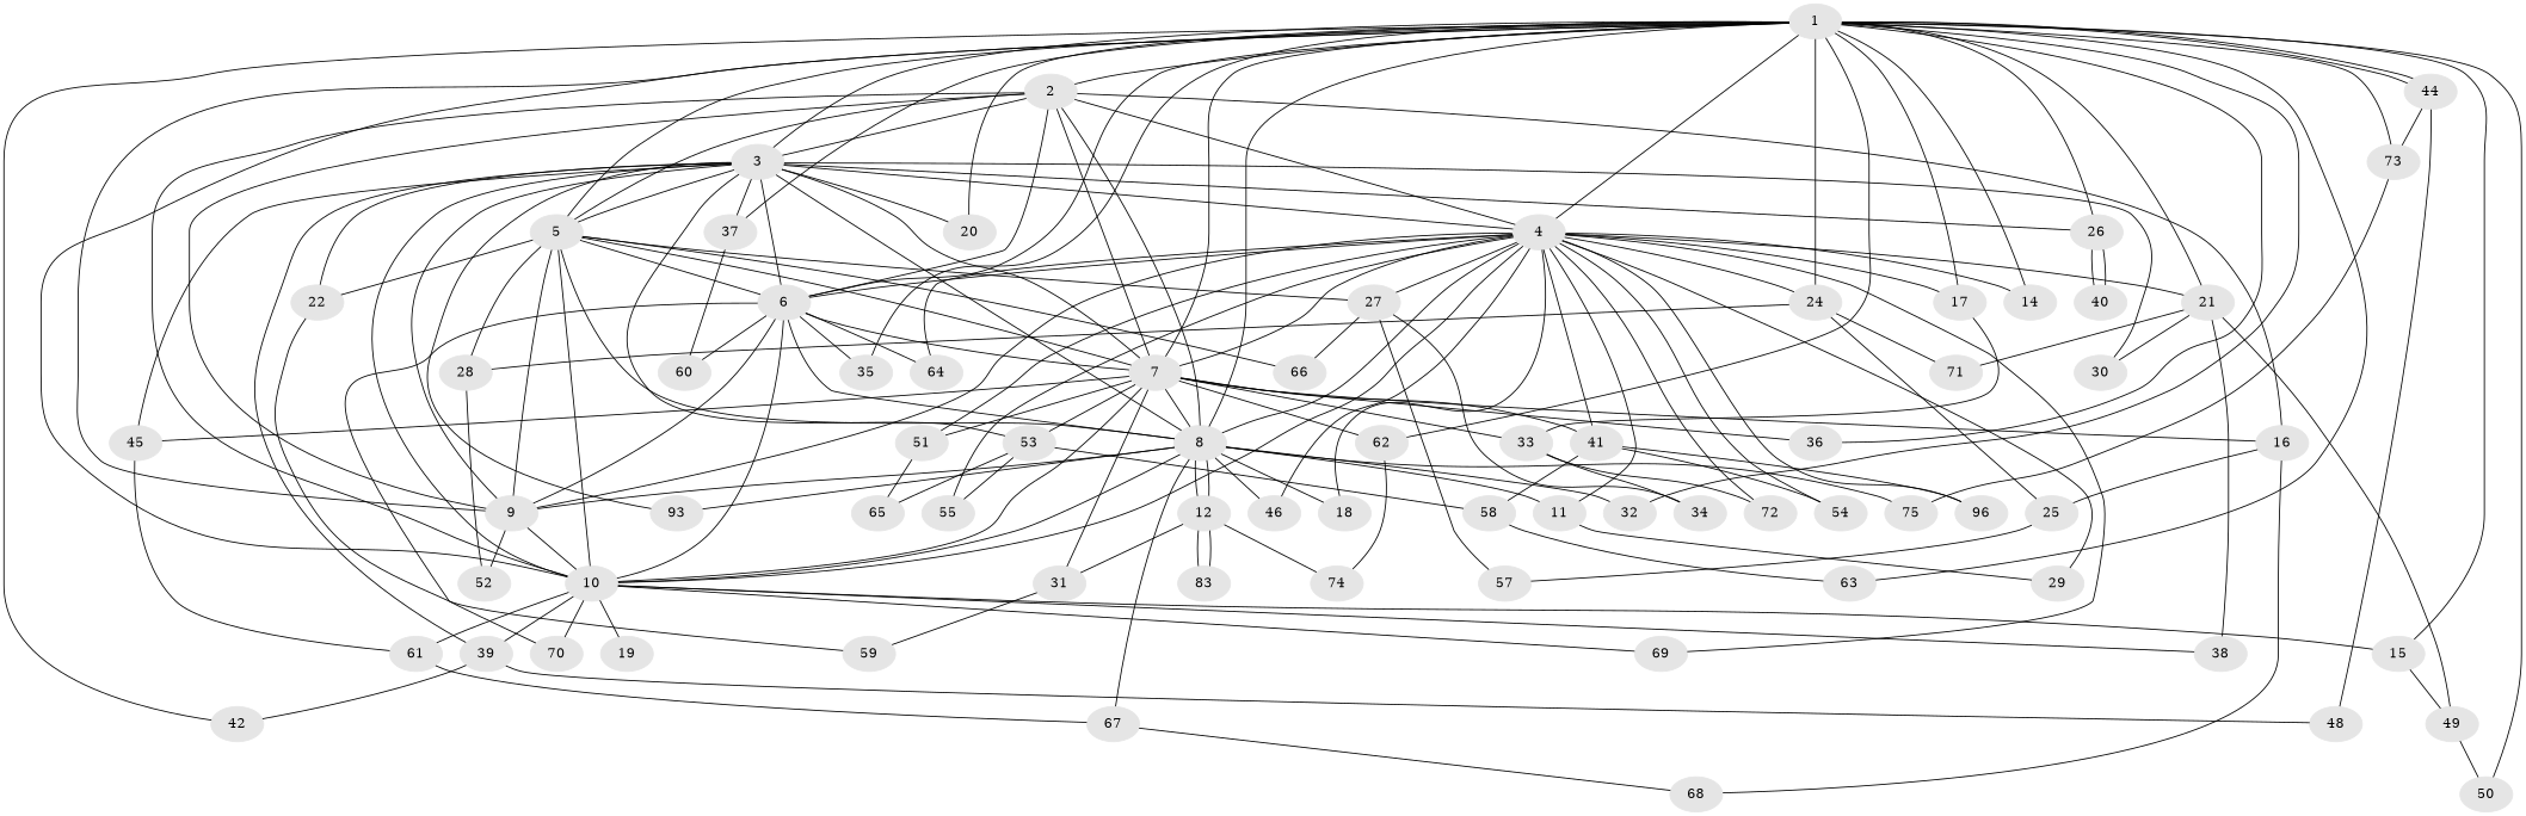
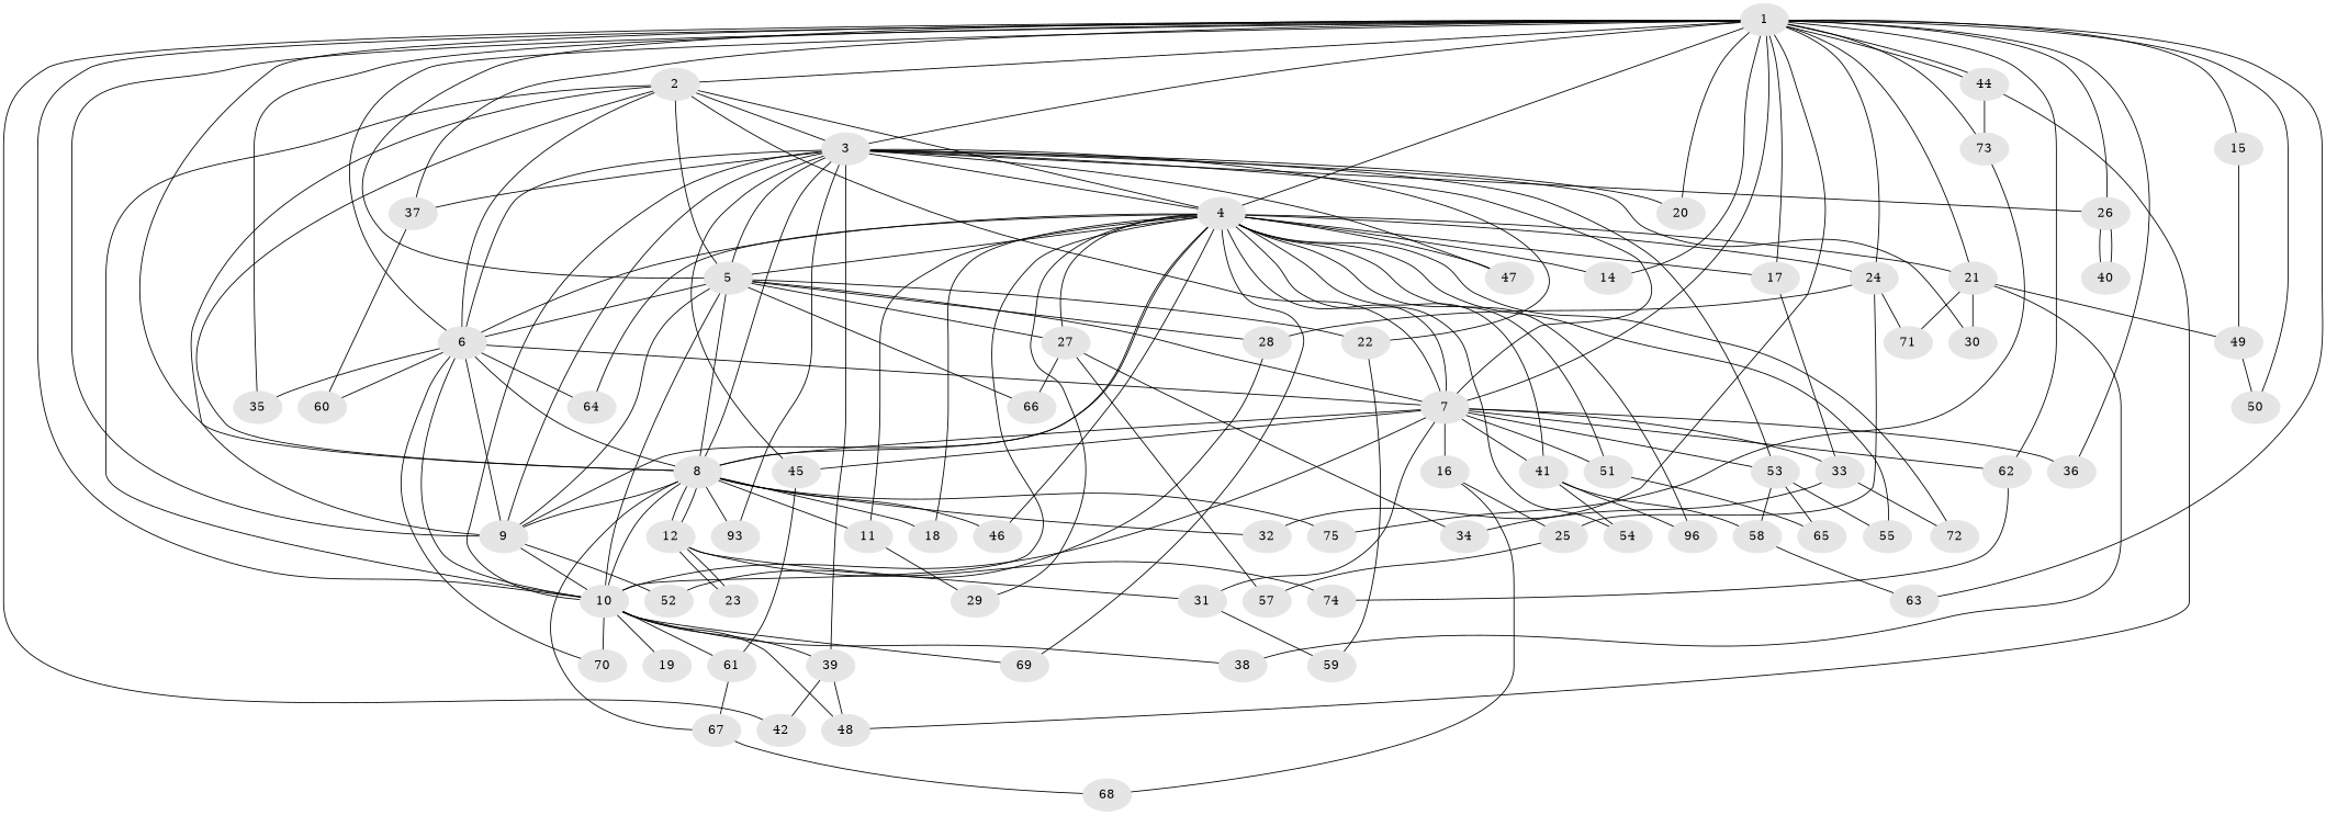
  graph {
    node [color=gray90 style=filled]
    1
    2
    3
    4
    5
    6
    7
    8
    9
    10
    14
    15
    17
    20
    21
    24
    26
    32
    35
    36
    37
    42
    44
    50
    62
    63
    73
    16
    n29 [label=93]
    22
    30
    39
    45
+   47
    53
    11
    18
    27
    29
    41
    46
    51
    54
    55
    n45 [label=96]
    64
    69
    72
    28
    66
    60
    70
    31
    33
    12
    67
    75
    52
    19
    38
    61
    49
    71
    25
    40
    48
    74
    68
    59
    58
    65
    57
    34
-   23 [label=83]
+   23
    1 -- 2
    1 -- 3
    1 -- 4
    1 -- 5
    1 -- 6
    1 -- 7
    1 -- 8
    1 -- 9
    1 -- 10
    1 -- 14
    1 -- 15
    1 -- 17
    1 -- 20
    1 -- 21
    1 -- 24
    1 -- 26
    1 -- 32
    1 -- 35
    1 -- 36
    1 -- 37
    1 -- 42
    1 -- 44
    1 -- 44
    1 -- 50
    1 -- 62
    1 -- 63
    1 -- 73
    2 -- 3
    2 -- 4
    2 -- 5
    2 -- 6
    2 -- 7
    2 -- 8
    2 -- 9
    2 -- 10
-   2 -- 16
    3 -- 4
    3 -- 5
    3 -- 6
    3 -- 7
    3 -- 8
    3 -- 9
    3 -- 10
    3 -- 20
    3 -- 26
    3 -- 37
    3 -- n29
    3 -- 22
    3 -- 30
    3 -- 39
    3 -- 45
+   3 -- 47
    3 -- 53
+   4 -- 5
    4 -- 6
    4 -- 7
    4 -- 8
    4 -- 9
    4 -- 10
    4 -- 14
    4 -- 17
    4 -- 21
    4 -- 24
+   4 -- 47
    4 -- 11
    4 -- 18
    4 -- 27
    4 -- 29
    4 -- 41
    4 -- 46
    4 -- 51
    4 -- 54
    4 -- 55
    4 -- n45
    4 -- 64
    4 -- 69
    4 -- 72
    5 -- 6
    5 -- 7
    5 -- 8
    5 -- 9
    5 -- 10
    5 -- 22
    5 -- 27
    5 -- 28
    5 -- 66
    6 -- 7
    6 -- 8
    6 -- 9
    6 -- 10
    6 -- 35
    6 -- 64
    6 -- 60
    6 -- 70
    7 -- 8
    7 -- 10
    7 -- 36
    7 -- 62
    7 -- 16
    7 -- 45
    7 -- 53
    7 -- 41
    7 -- 51
    7 -- 31
    7 -- 33
    8 -- 9
    8 -- 10
    8 -- 32
    8 -- n29
    8 -- 11
    8 -- 18
    8 -- 46
    8 -- 12
    8 -- 12
    8 -- 67
    8 -- 75
    9 -- 10
    9 -- 52
-   10 -- 15
+   10 -- 48
    10 -- 39
    10 -- 69
    10 -- 70
    10 -- 19
    10 -- 38
    10 -- 61
    15 -- 49
    17 -- 33
    21 -- 30
    21 -- 38
    21 -- 49
    21 -- 71
    24 -- 28
    24 -- 71
    24 -- 25
    26 -- 40
    26 -- 40
    37 -- 60
    44 -- 73
    44 -- 48
    62 -- 74
    73 -- 75
    16 -- 25
    16 -- 68
    22 -- 59
    39 -- 42
    39 -- 48
    45 -- 61
    53 -- 55
    53 -- 58
    53 -- 65
    11 -- 29
    27 -- 66
    27 -- 57
    27 -- 34
    41 -- 54
    41 -- n45
    41 -- 58
    51 -- 65
    28 -- 52
    31 -- 59
    33 -- 72
    33 -- 34
    12 -- 31
    12 -- 74
    12 -- 23
    12 -- 23
    67 -- 68
    61 -- 67
    49 -- 50
    25 -- 57
    58 -- 63
  }
